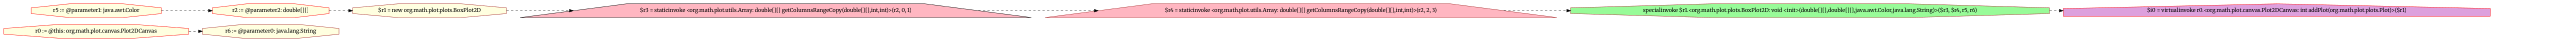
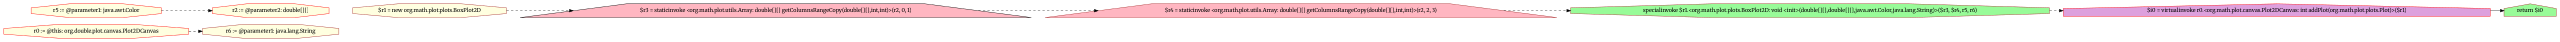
  digraph {
    fontname=Merriweather
    rankdir=LR
    node [color=brown fillcolor=lightyellow fontname=Merriweather shape=octagon style=filled]
    edge [fontname=Merriweather style=dashed]
-   "r0 := @this: org.math.plot.canvas.Plot2DCanvas" [color=red]
-   "r6 := @parameter0: java.lang.String"
+   "r0 := @this: org.math.plot.canvas.Plot2DCanvas" [color=red label="r0 := @this: org.double.plot.canvas.Plot2DCanvas"]
+   "r6 := @parameter0: java.lang.String" [label="r6 := @parameter1: java.lang.String"]
    "r5 := @parameter1: java.awt.Color" [color=red]
    "r2 := @parameter2: double[][]" [color=red]
    "$r1 = new org.math.plot.plots.BoxPlot2D"
    "$r3 = staticinvoke <org.math.plot.utils.Array: double[][] getColumnsRangeCopy(double[][],int,int)>(r2, 0, 1)" [color=black fillcolor=lightpink shape=trapezium]
    "$r4 = staticinvoke <org.math.plot.utils.Array: double[][] getColumnsRangeCopy(double[][],int,int)>(r2, 2, 3)" [fillcolor=lightpink shape=trapezium]
    "specialinvoke $r1.<org.math.plot.plots.BoxPlot2D: void <init>(double[][],double[][],java.awt.Color,java.lang.String)>($r3, $r4, r5, r6)" [fillcolor=palegreen]
    "$i0 = virtualinvoke r0.<org.math.plot.canvas.Plot2DCanvas: int addPlot(org.math.plot.plots.Plot)>($r1)" [color=red fillcolor=plum shape=house]
+   "return $i0" [fillcolor=palegreen shape=house]
    "r0 := @this: org.math.plot.canvas.Plot2DCanvas" -> "r6 := @parameter0: java.lang.String"
    "r5 := @parameter1: java.awt.Color" -> "r2 := @parameter2: double[][]"
-   "r2 := @parameter2: double[][]" -> "$r1 = new org.math.plot.plots.BoxPlot2D"
    "$r1 = new org.math.plot.plots.BoxPlot2D" -> "$r3 = staticinvoke <org.math.plot.utils.Array: double[][] getColumnsRangeCopy(double[][],int,int)>(r2, 0, 1)"
    "$r3 = staticinvoke <org.math.plot.utils.Array: double[][] getColumnsRangeCopy(double[][],int,int)>(r2, 0, 1)" -> "$r4 = staticinvoke <org.math.plot.utils.Array: double[][] getColumnsRangeCopy(double[][],int,int)>(r2, 2, 3)"
    "$r4 = staticinvoke <org.math.plot.utils.Array: double[][] getColumnsRangeCopy(double[][],int,int)>(r2, 2, 3)" -> "specialinvoke $r1.<org.math.plot.plots.BoxPlot2D: void <init>(double[][],double[][],java.awt.Color,java.lang.String)>($r3, $r4, r5, r6)"
    "specialinvoke $r1.<org.math.plot.plots.BoxPlot2D: void <init>(double[][],double[][],java.awt.Color,java.lang.String)>($r3, $r4, r5, r6)" -> "$i0 = virtualinvoke r0.<org.math.plot.canvas.Plot2DCanvas: int addPlot(org.math.plot.plots.Plot)>($r1)"
+   "$i0 = virtualinvoke r0.<org.math.plot.canvas.Plot2DCanvas: int addPlot(org.math.plot.plots.Plot)>($r1)" -> "return $i0" [style=solid]
  }
